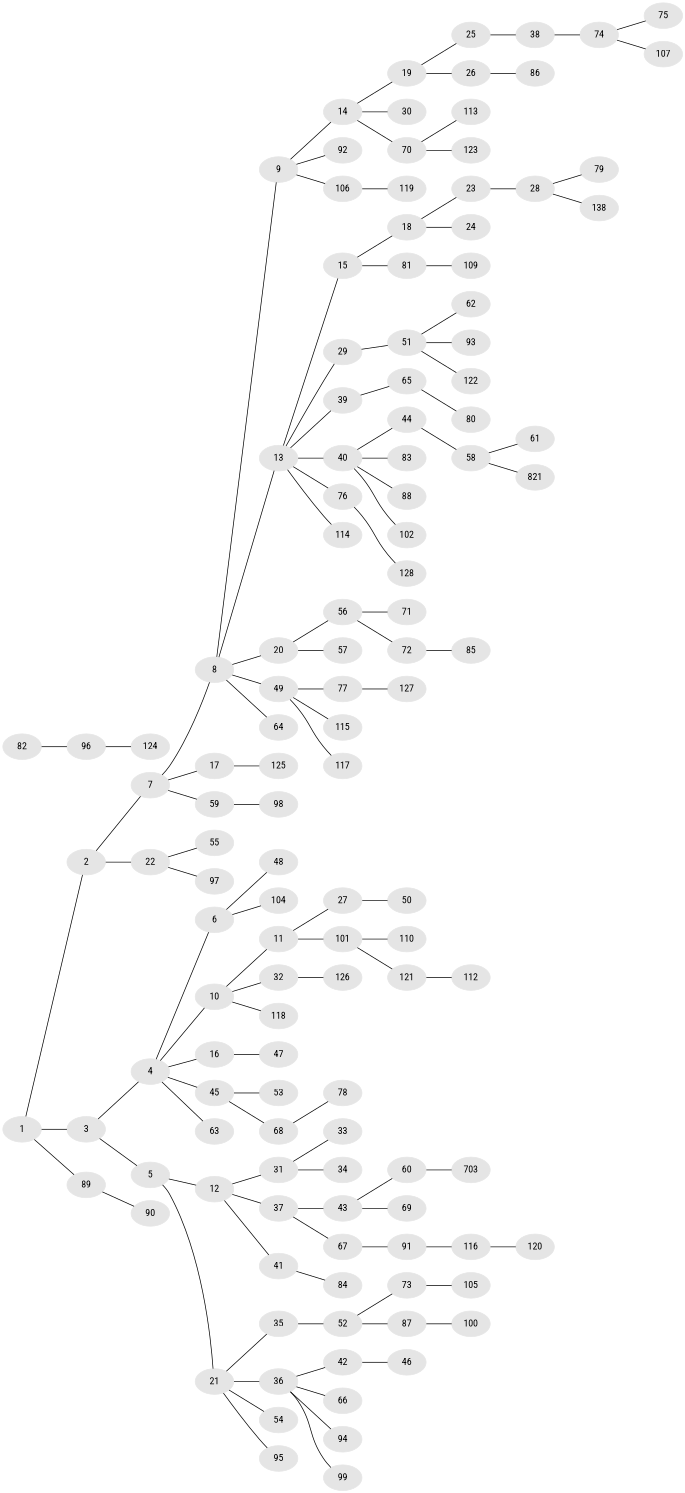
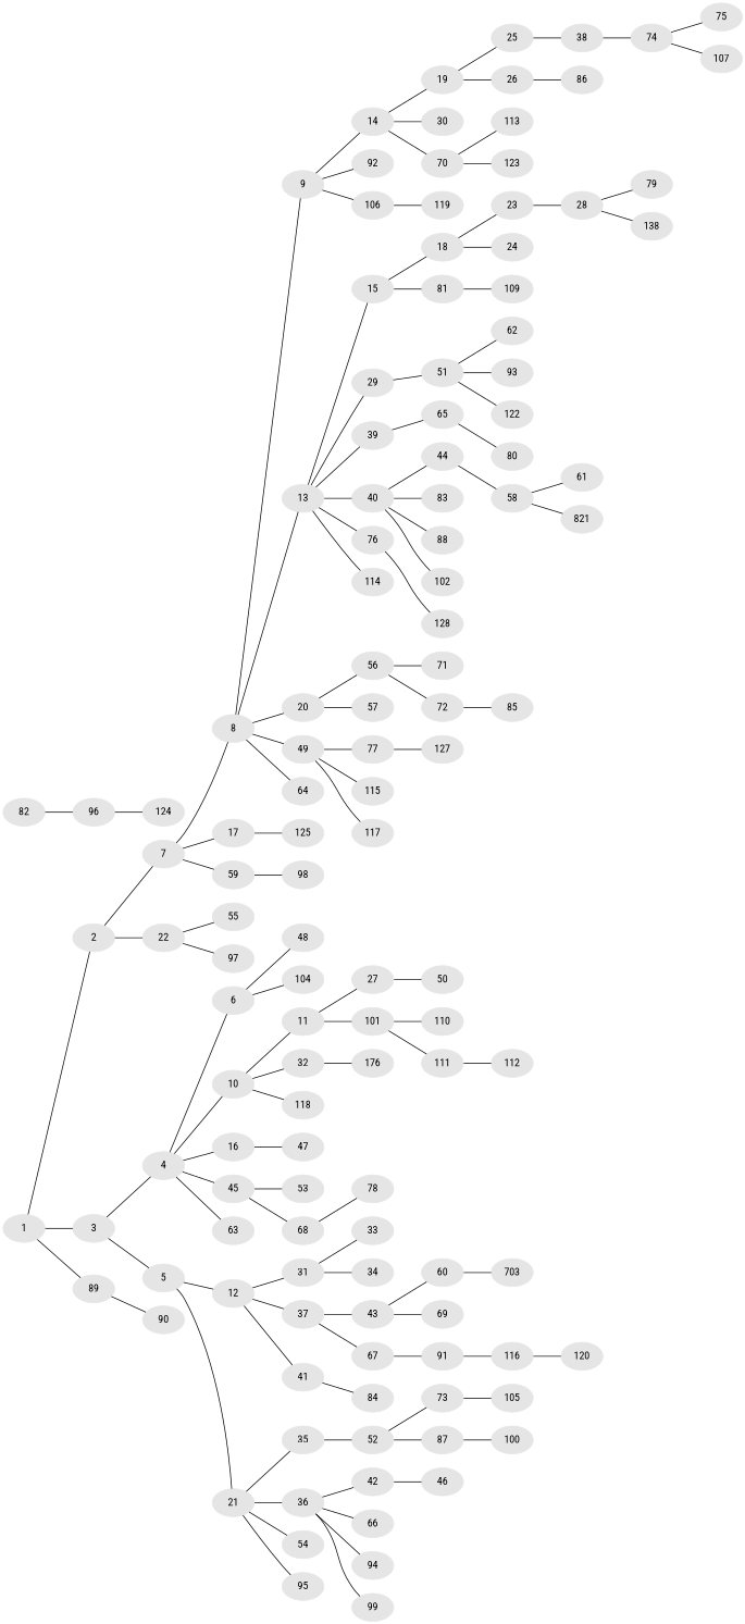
  graph {
    fontname="Roboto Condensed"
    rankdir=LR
    node [color=gray90 fontname="Roboto Condensed" style=filled]
    edge [fontname="Roboto Condensed"]
    1
    2
    3
    89
    7
    22
    4
    5
    90
    8
    17
    59
    55
    97
    6
    10
    16
    45
    63
    12
    21
    48
    104
    11
    32
    118
    47
    53
    68
    31
    37
    41
    35
    36
    54
    95
    9
    13
    20
    49
    64
    125
    98
    14
    92
    106
    15
    29
    39
    40
    76
    114
    56
    57
    77
    115
    117
    19
    30
    70
    119
    27
    101
-   126
+   126 [label=176]
    50
    110
-   111 [label=121]
+   111
    33
    34
    43
    67
    84
    18
    81
    51
    65
    44
    83
    88
    102
    128
    25
    26
    113
    123
    23
    24
    109
    82
    96
    28
    38
    86
    71
    72
    52
    42
    66
    94
    99
    79
    n102 [label=138]
    74
    62
    93
    122
    73
    87
    46
    60
    69
    91
    75
    107
    80
    58
    n117 [label=703]
    61
    n119 [label=821]
    78
    127
    105
    100
    85
    116
    124
    120
    112
    1 -- 2
    1 -- 3
    1 -- 89
    2 -- 7
    2 -- 22
    3 -- 4
    3 -- 5
    89 -- 90
    7 -- 8
    7 -- 17
    7 -- 59
    22 -- 55
    22 -- 97
    4 -- 6
    4 -- 10
    4 -- 16
    4 -- 45
    4 -- 63
    5 -- 12
    5 -- 21
    8 -- 9
    8 -- 13
    8 -- 20
    8 -- 49
    8 -- 64
    17 -- 125
    59 -- 98
    6 -- 48
    6 -- 104
    10 -- 11
    10 -- 32
    10 -- 118
    16 -- 47
    45 -- 53
    45 -- 68
    12 -- 31
    12 -- 37
    12 -- 41
    21 -- 35
    21 -- 36
    21 -- 54
    21 -- 95
    11 -- 27
    11 -- 101
    32 -- 126
    68 -- 78
    31 -- 33
    31 -- 34
    37 -- 43
    37 -- 67
    41 -- 84
    35 -- 52
    36 -- 42
    36 -- 66
    36 -- 94
    36 -- 99
    9 -- 14
    9 -- 92
    9 -- 106
    13 -- 15
    13 -- 29
    13 -- 39
    13 -- 40
    13 -- 76
    13 -- 114
    20 -- 56
    20 -- 57
    49 -- 77
    49 -- 115
    49 -- 117
    14 -- 19
    14 -- 30
    14 -- 70
    106 -- 119
    15 -- 18
    15 -- 81
    29 -- 51
    39 -- 65
    40 -- 44
    40 -- 83
    40 -- 88
    40 -- 102
    76 -- 128
    56 -- 71
    56 -- 72
    77 -- 127
    19 -- 25
    19 -- 26
    70 -- 113
    70 -- 123
    27 -- 50
    101 -- 110
    101 -- 111
    111 -- 112
    43 -- 60
    43 -- 69
    67 -- 91
    18 -- 23
    18 -- 24
    81 -- 109
    51 -- 62
    51 -- 93
    51 -- 122
    65 -- 80
    44 -- 58
    25 -- 38
    26 -- 86
    23 -- 28
    82 -- 96
    96 -- 124
    28 -- 79
    28 -- n102
    38 -- 74
    72 -- 85
    52 -- 73
    52 -- 87
    42 -- 46
    74 -- 75
    74 -- 107
    73 -- 105
    87 -- 100
    60 -- n117
    91 -- 116
    58 -- 61
    58 -- n119
    116 -- 120
  }
